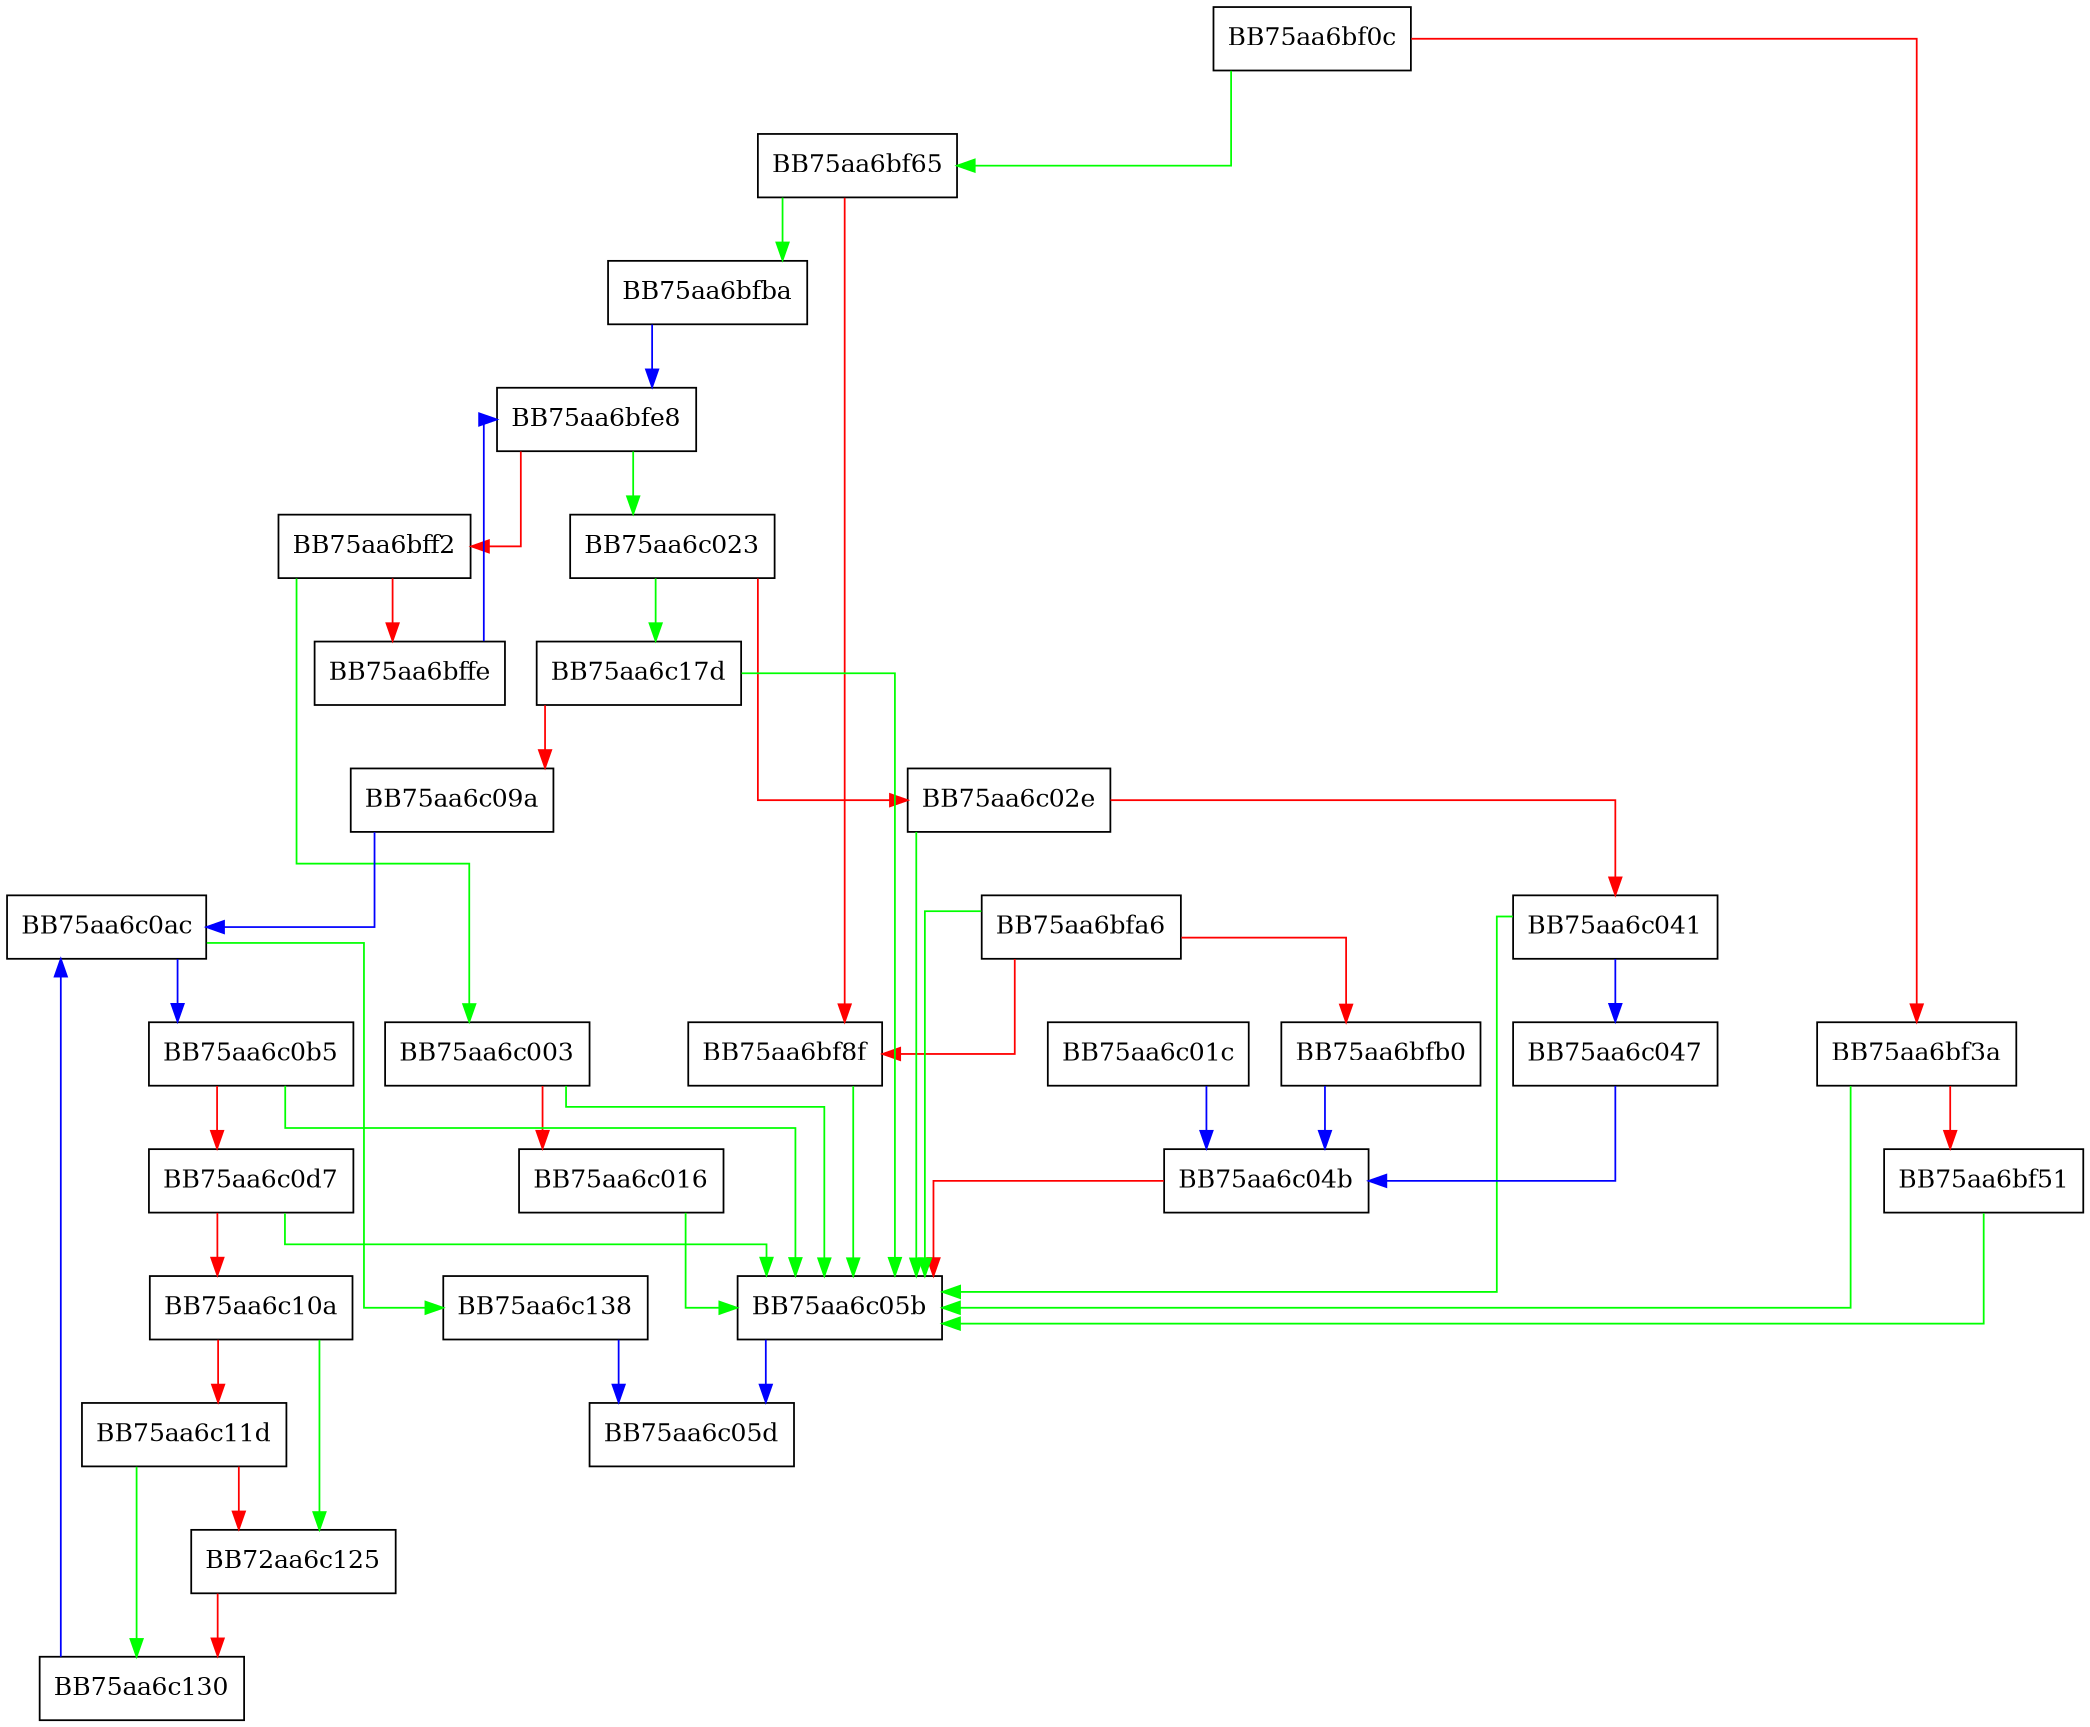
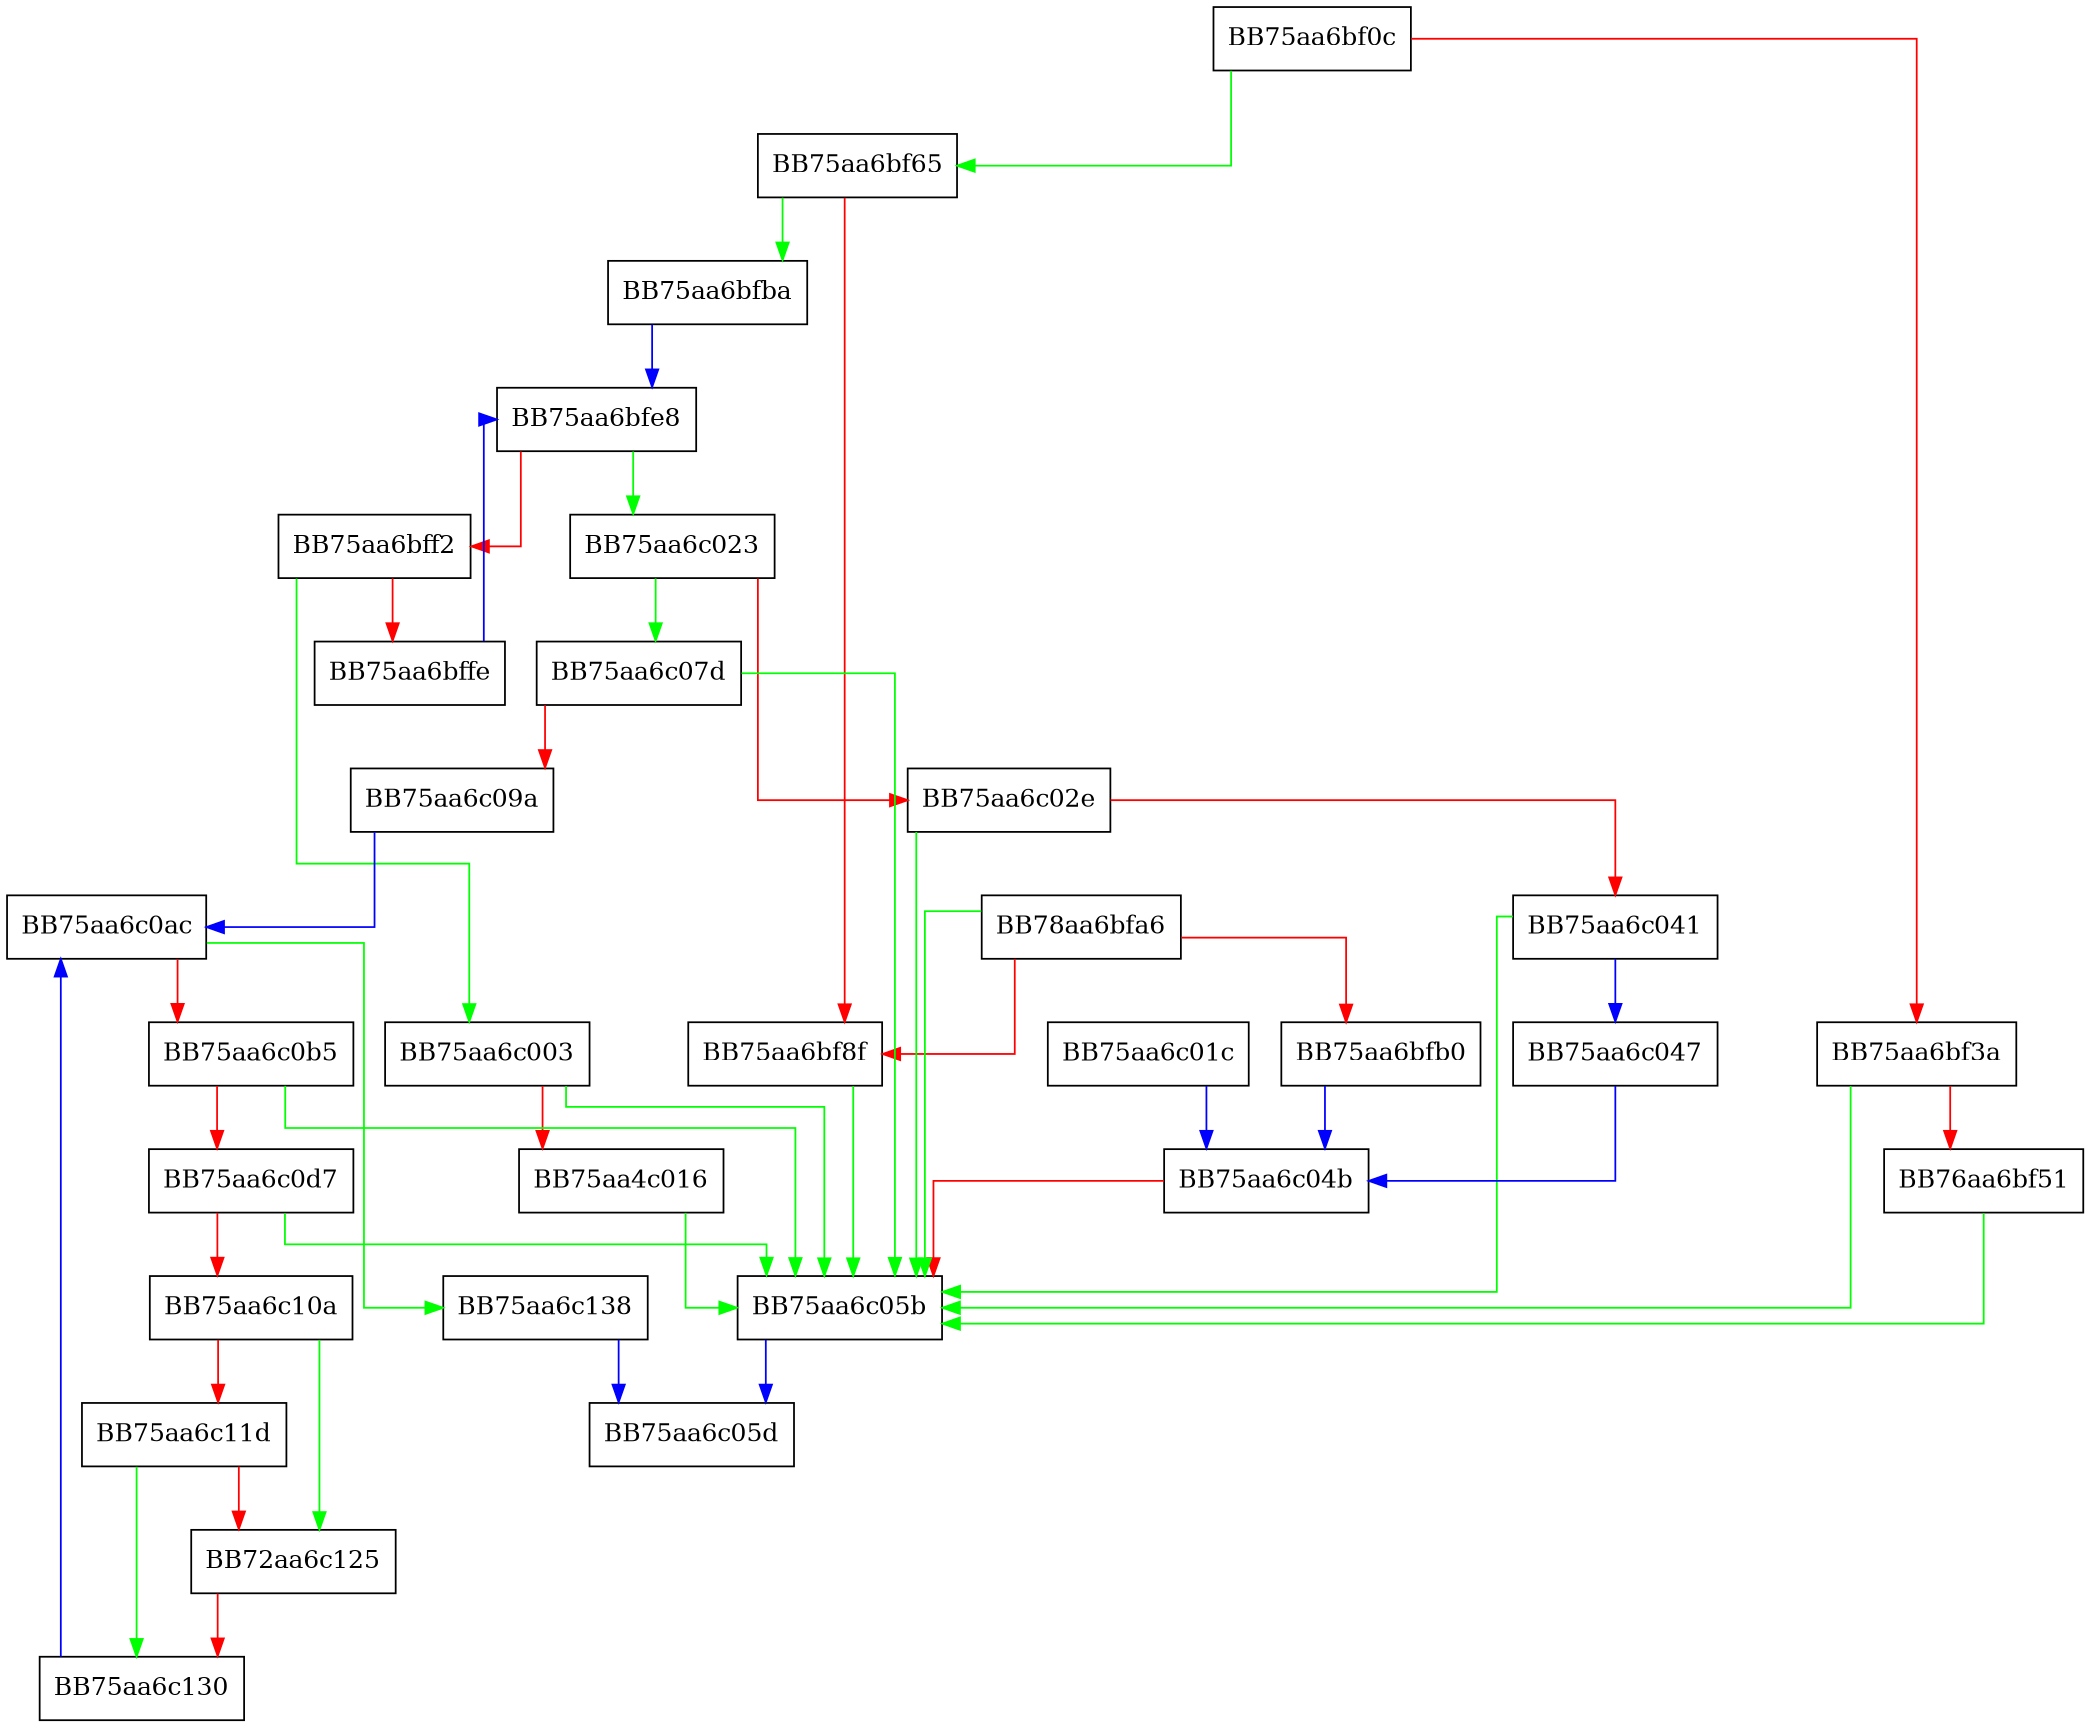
  digraph {
    splines=ortho
    node [shape=box]
    edge [color=green]
    BB75aa6bf0c
    BB75aa6bf65
    BB75aa6bf3a
    BB75aa6bfba
    BB75aa6bf8f
    BB75aa6c05b
-   BB75aa6bf51
+   BB75aa6bf51 [label=BB76aa6bf51]
    BB75aa6bfe8
    BB75aa6c05d
    BB75aa6c04b
    BB75aa6c023
    BB75aa6bff2
-   BB75aa6bfa6
+   BB75aa6bfa6 [label=BB78aa6bfa6]
    BB75aa6bfb0
-   BB75aa6c07d [label=BB75aa6c17d]
+   BB75aa6c07d
    BB75aa6c02e
    BB75aa6c003
    BB75aa6bffe
    BB75aa6c09a
    BB75aa6c041
-   BB75aa6c016
+   BB75aa6c016 [label=BB75aa4c016]
    BB75aa6c01c
    BB75aa6c0ac
    BB75aa6c047
    BB75aa6c138
    BB75aa6c0b5
    BB75aa6c0d7
    BB75aa6c10a
    n29 [label=BB72aa6c125]
    BB75aa6c11d
    BB75aa6c130
    BB75aa6bf0c -> BB75aa6bf65
    BB75aa6bf0c -> BB75aa6bf3a [color=red]
    BB75aa6bf65 -> BB75aa6bfba
    BB75aa6bf65 -> BB75aa6bf8f [color=red]
    BB75aa6bf3a -> BB75aa6c05b
    BB75aa6bf3a -> BB75aa6bf51 [color=red]
    BB75aa6bfba -> BB75aa6bfe8 [color=blue]
    BB75aa6bf8f -> BB75aa6c05b
    BB75aa6c05b -> BB75aa6c05d [color=blue]
    BB75aa6bf51 -> BB75aa6c05b
    BB75aa6bfe8 -> BB75aa6c023
    BB75aa6bfe8 -> BB75aa6bff2 [color=red]
    BB75aa6c04b -> BB75aa6c05b [color=red]
    BB75aa6c023 -> BB75aa6c07d
    BB75aa6c023 -> BB75aa6c02e [color=red]
    BB75aa6bff2 -> BB75aa6c003
    BB75aa6bff2 -> BB75aa6bffe [color=red]
    BB75aa6bfa6 -> BB75aa6bf8f [color=red]
    BB75aa6bfa6 -> BB75aa6c05b
    BB75aa6bfa6 -> BB75aa6bfb0 [color=red]
    BB75aa6bfb0 -> BB75aa6c04b [color=blue]
    BB75aa6c07d -> BB75aa6c05b
    BB75aa6c07d -> BB75aa6c09a [color=red]
    BB75aa6c02e -> BB75aa6c05b
    BB75aa6c02e -> BB75aa6c041 [color=red]
    BB75aa6c003 -> BB75aa6c05b
    BB75aa6c003 -> BB75aa6c016 [color=red]
    BB75aa6bffe -> BB75aa6bfe8 [color=blue]
    BB75aa6c09a -> BB75aa6c0ac [color=blue]
    BB75aa6c041 -> BB75aa6c05b
    BB75aa6c041 -> BB75aa6c047 [color=blue]
    BB75aa6c016 -> BB75aa6c05b
    BB75aa6c01c -> BB75aa6c04b [color=blue]
    BB75aa6c0ac -> BB75aa6c138
-   BB75aa6c0ac -> BB75aa6c0b5 [color=blue]
+   BB75aa6c0ac -> BB75aa6c0b5 [color=red]
    BB75aa6c047 -> BB75aa6c04b [color=blue]
    BB75aa6c138 -> BB75aa6c05d [color=blue]
    BB75aa6c0b5 -> BB75aa6c05b
    BB75aa6c0b5 -> BB75aa6c0d7 [color=red]
    BB75aa6c0d7 -> BB75aa6c05b
    BB75aa6c0d7 -> BB75aa6c10a [color=red]
    BB75aa6c10a -> n29
    BB75aa6c10a -> BB75aa6c11d [color=red]
    n29 -> BB75aa6c130 [color=red]
    BB75aa6c11d -> n29 [color=red]
    BB75aa6c11d -> BB75aa6c130
    BB75aa6c130 -> BB75aa6c0ac [color=blue]
  }
